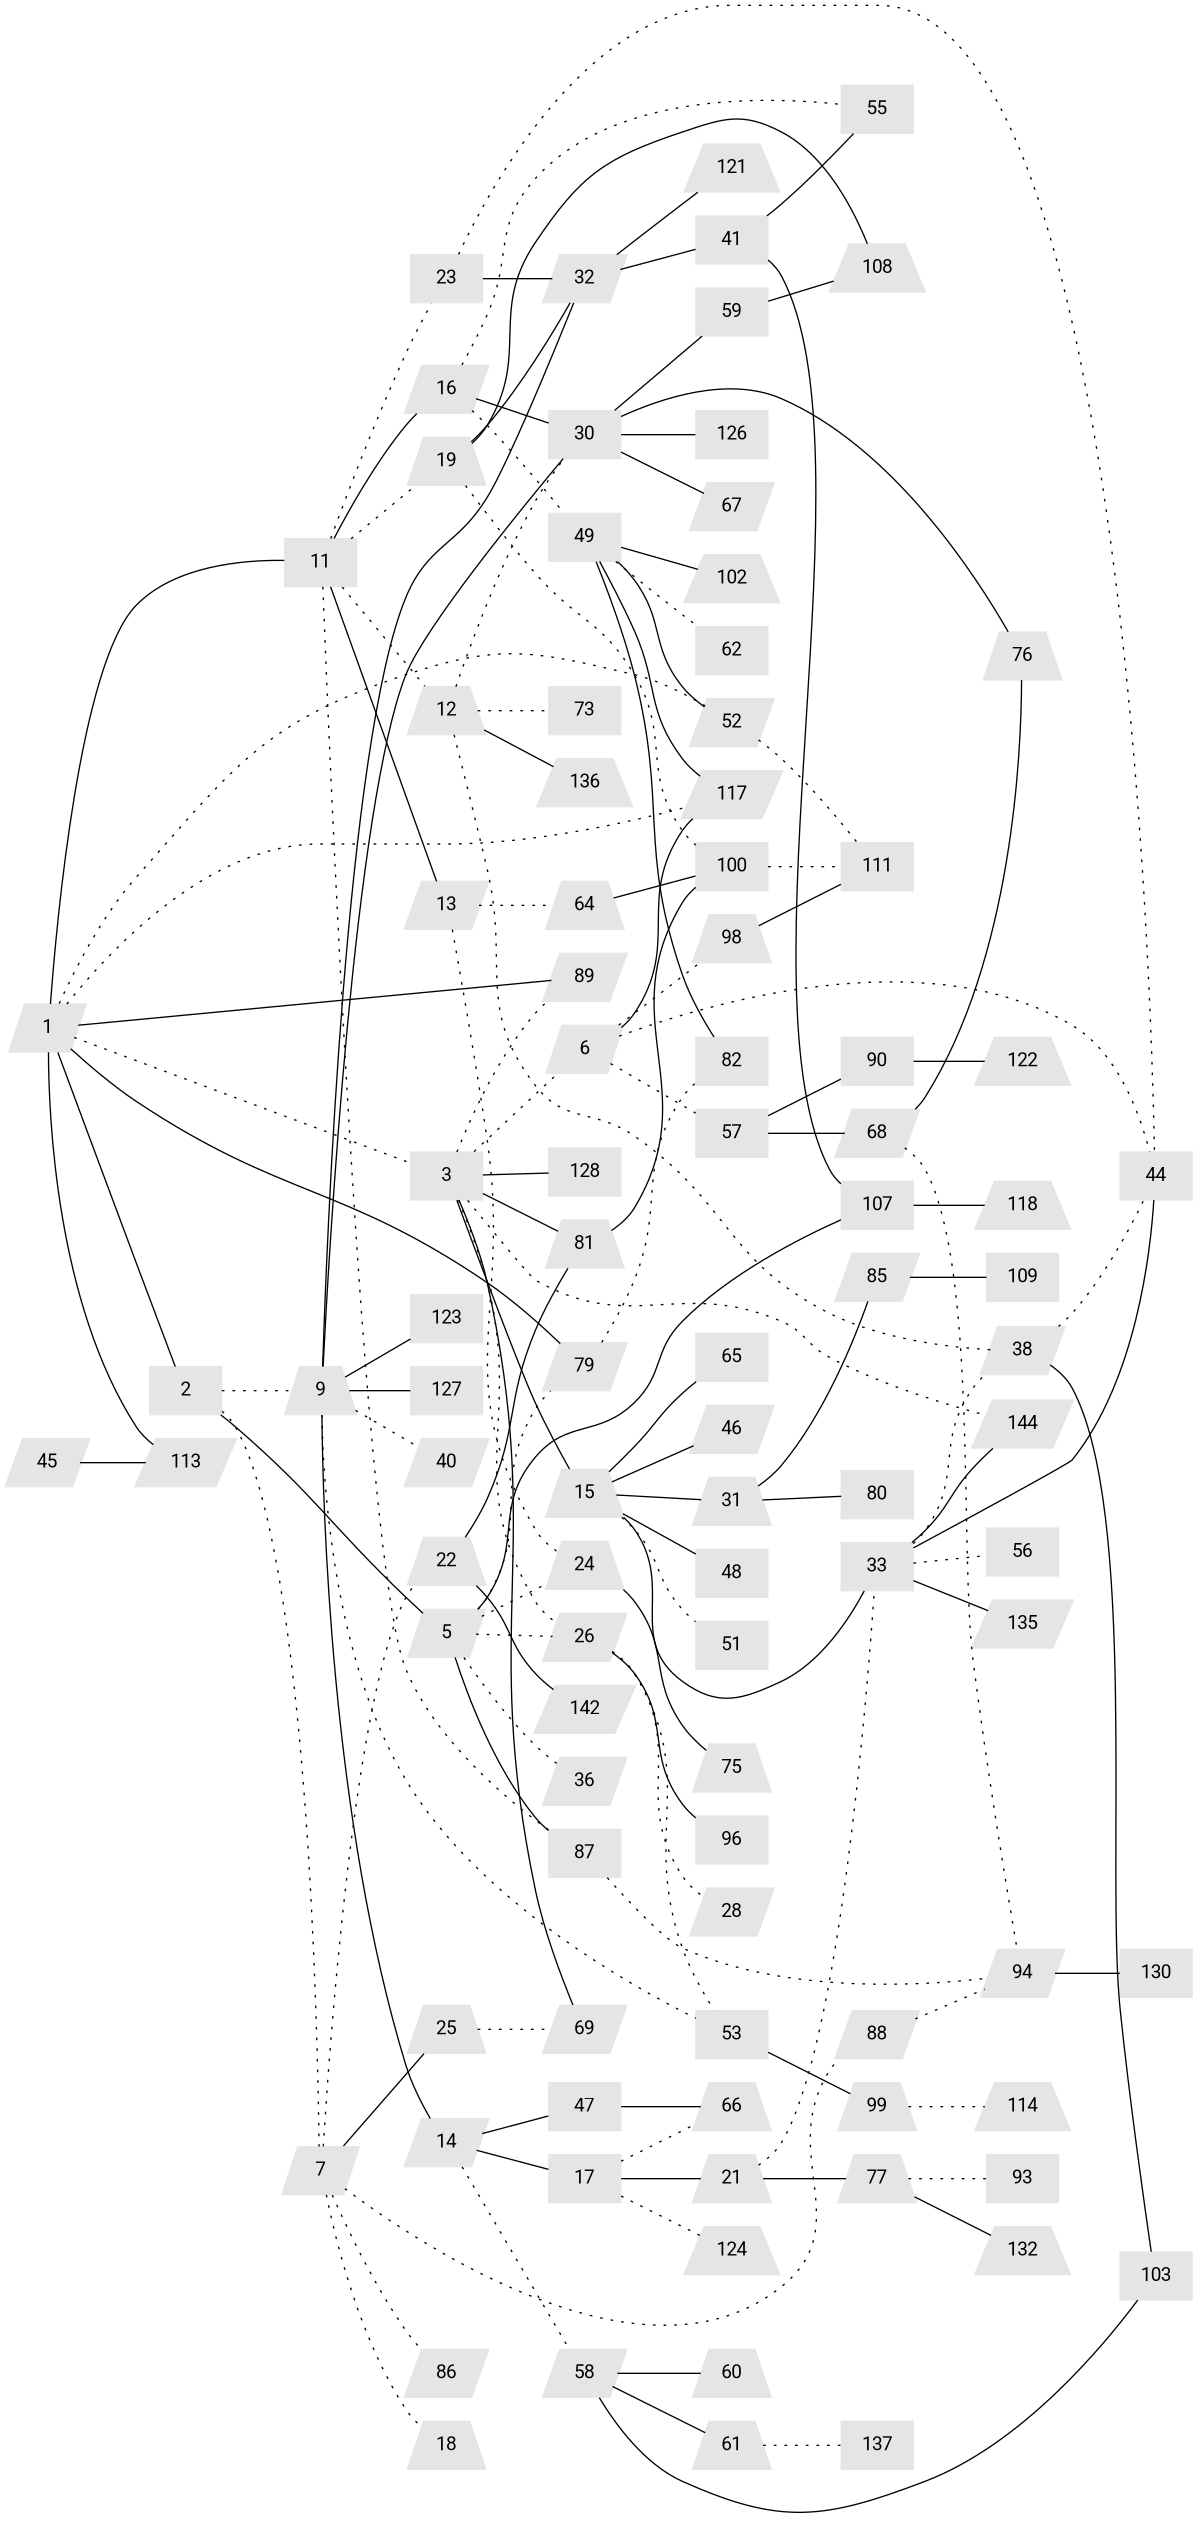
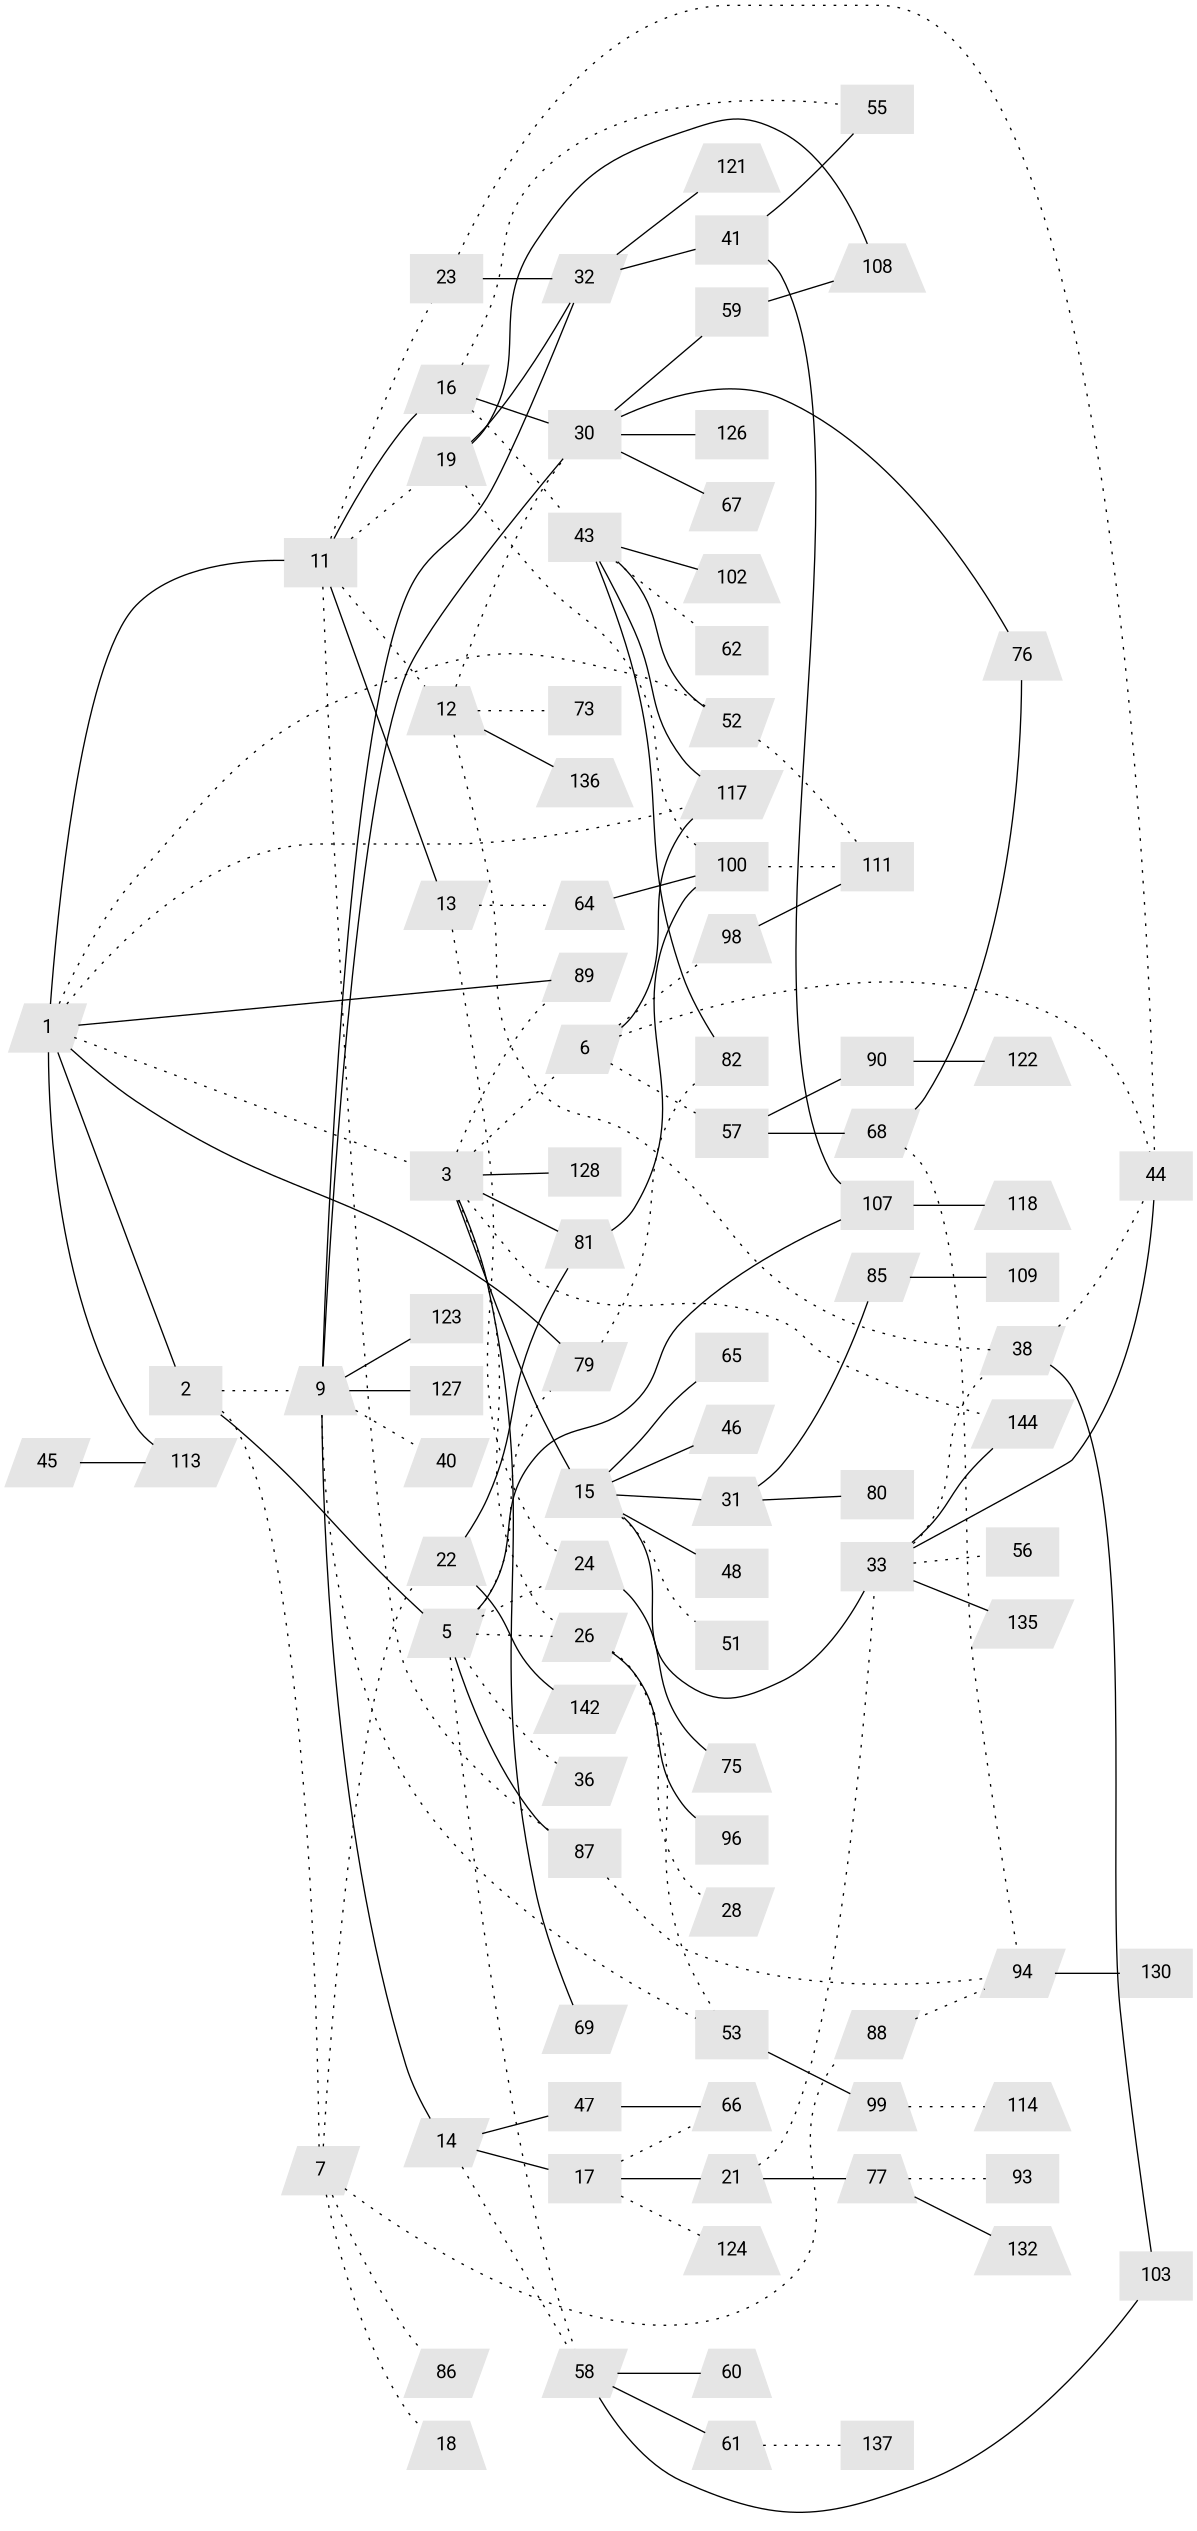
  graph {
    fontname=Roboto
    rankdir=LR
    node [color=gray90 fontname=Roboto shape=box style=filled]
    edge [fontname=Roboto style=solid]
    1 [shape=parallelogram super="+37"]
    2
    3 [super="+4"]
    11 [super="+39"]
    52 [shape=parallelogram super="+110"]
    79 [shape=parallelogram]
    89 [shape=parallelogram super="+143"]
    113 [shape=parallelogram]
    117 [shape=parallelogram super="+131"]
    5 [shape=parallelogram super="+119"]
    7 [shape=parallelogram super="+8"]
    9 [shape=trapezium super="+10"]
    6 [shape=parallelogram super="+105"]
    15 [shape=trapezium super="+20"]
    26 [shape=parallelogram super="+35"]
    69 [shape=parallelogram]
    81 [shape=trapezium]
    128
    144 [shape=parallelogram]
    87 [super="+106"]
    12 [shape=trapezium super="+70"]
    13 [shape=parallelogram super="+27"]
    16 [shape=parallelogram]
    19 [shape=trapezium super="+129"]
    23 [super="+139"]
    111
    82
    24 [shape=trapezium super="+54"]
    36 [shape=parallelogram super="+42"]
    58 [shape=parallelogram super="+83"]
    107
    18 [shape=trapezium]
    22 [shape=trapezium super="+78"]
-   25 [shape=trapezium super="+50"]
    86 [shape=parallelogram]
    88 [shape=parallelogram]
    14 [shape=parallelogram super="+29"]
    30 [super="+34"]
    32 [shape=parallelogram super="+71"]
    40 [shape=parallelogram]
    53 [super="+104"]
    123
    127
    44 [super="+92"]
    57
    98 [shape=trapezium]
    31 [shape=trapezium super="+43"]
    33 [super="+97"]
    46 [shape=parallelogram]
    48
    51
    65 [super="+116"]
    28 [shape=parallelogram super="+72"]
    96
    100 [super="+101"]
    75 [shape=trapezium]
    103
    60 [shape=trapezium]
    61 [shape=trapezium super="+91"]
    94 [shape=parallelogram super="+140"]
    118 [shape=trapezium]
    68 [shape=parallelogram]
    90 [super="+95"]
    142 [shape=parallelogram]
    17 [super="+115"]
    47
    59
    67 [shape=parallelogram]
    76 [shape=trapezium super="+125"]
    126
    41
    121 [shape=trapezium]
    99 [shape=trapezium super="+141"]
    38 [shape=parallelogram super="+84"]
    73
    136 [shape=trapezium]
    64 [shape=trapezium]
-   49 [super="+138"]
+   49 [super="+138" label=43]
    55
    108 [shape=trapezium]
    45 [shape=parallelogram super="+120"]
    21 [shape=trapezium]
    66 [shape=trapezium super="+74"]
    124 [shape=trapezium]
    80 [super="+112"]
    85 [shape=parallelogram]
    56
    135 [shape=parallelogram]
    62 [super="+63"]
    102 [shape=trapezium]
    77 [shape=trapezium]
    93
    132 [shape=trapezium]
    109 [super="+133"]
    114 [shape=trapezium]
    122 [shape=trapezium super="+134"]
    137
    130
    1 -- 2
    1 -- 3 [style=dotted]
    1 -- 11
    1 -- 52 [style=dotted]
    1 -- 79
    1 -- 89
    1 -- 113
    1 -- 117 [style=dotted]
    2 -- 5
    2 -- 7 [style=dotted]
    2 -- 9 [style=dotted]
    3 -- 89 [style=dotted]
    3 -- 6 [style=dotted]
    3 -- 15
    3 -- 26 [style=dotted]
    3 -- 69
    3 -- 81
    3 -- 128 [weight=2]
    3 -- 144 [style=dotted]
    11 -- 87 [style=dotted]
    11 -- 12 [style=dotted]
    11 -- 13
    11 -- 16
    11 -- 19 [style=dotted]
    11 -- 23 [style=dotted]
    52 -- 111 [style=dotted]
    79 -- 82 [style=dotted]
    5 -- 79 [style=dotted]
    5 -- 26 [style=dotted]
    5 -- 87
    5 -- 24 [style=dotted]
    5 -- 36 [style=dotted]
+   5 -- 58 [style=dotted]
    5 -- 107 [weight=2]
    7 -- 18 [style=dotted]
    7 -- 22 [style=dotted]
-   7 -- 25
    7 -- 86 [style=dotted]
    7 -- 88 [style=dotted]
    9 -- 14
    9 -- 30
    9 -- 32
    9 -- 40 [style=dotted]
    9 -- 53 [style=dotted]
    9 -- 123
    9 -- 127
    6 -- 117
    6 -- 44 [style=dotted]
    6 -- 57 [style=dotted]
    6 -- 98 [style=dotted]
    15 -- 31
    15 -- 33
    15 -- 46
    15 -- 48
    15 -- 51 [style=dotted]
    15 -- 65
    26 -- 53 [style=dotted]
    26 -- 28 [style=dotted]
    26 -- 96
    81 -- 100
    87 -- 94 [style=dotted]
    12 -- 30 [style=dotted]
    12 -- 38 [style=dotted]
    12 -- 73 [style=dotted]
    12 -- 136
    13 -- 24 [style=dotted]
    13 -- 64 [style=dotted]
    16 -- 30
    16 -- 49 [style=dotted]
    16 -- 55 [style=dotted]
    19 -- 32
    19 -- 100 [style=dotted]
    19 -- 108
    23 -- 32
    23 -- 44 [style=dotted]
    24 -- 75
    58 -- 103
    58 -- 60
    58 -- 61
    107 -- 118
    22 -- 81
    22 -- 142
-   25 -- 69 [style=dotted]
    88 -- 94 [style=dotted]
    14 -- 58 [style=dotted]
    14 -- 17
    14 -- 47
    30 -- 59
    30 -- 67
    30 -- 76
    30 -- 126
    32 -- 41
    32 -- 121
    53 -- 99
    57 -- 68
    57 -- 90
    98 -- 111
    31 -- 80
    31 -- 85
    33 -- 144
    33 -- 44
    33 -- 38 [style=dotted]
    33 -- 56 [style=dotted]
    33 -- 135
    100 -- 111 [style=dotted]
    61 -- 137 [style=dotted]
    94 -- 130
    68 -- 94 [style=dotted]
    68 -- 76
    90 -- 122
    17 -- 21
    17 -- 66 [style=dotted]
    17 -- 124 [style=dotted weight=2]
    47 -- 66
    59 -- 108
    41 -- 107
    41 -- 55
    99 -- 114 [style=dotted]
    38 -- 44 [style=dotted]
    38 -- 103
    64 -- 100
    49 -- 52
    49 -- 117
    49 -- 82
    49 -- 62 [style=dotted]
    49 -- 102
    45 -- 113
    21 -- 33 [style=dotted]
    21 -- 77
    85 -- 109
    77 -- 93 [style=dotted]
    77 -- 132
  }
